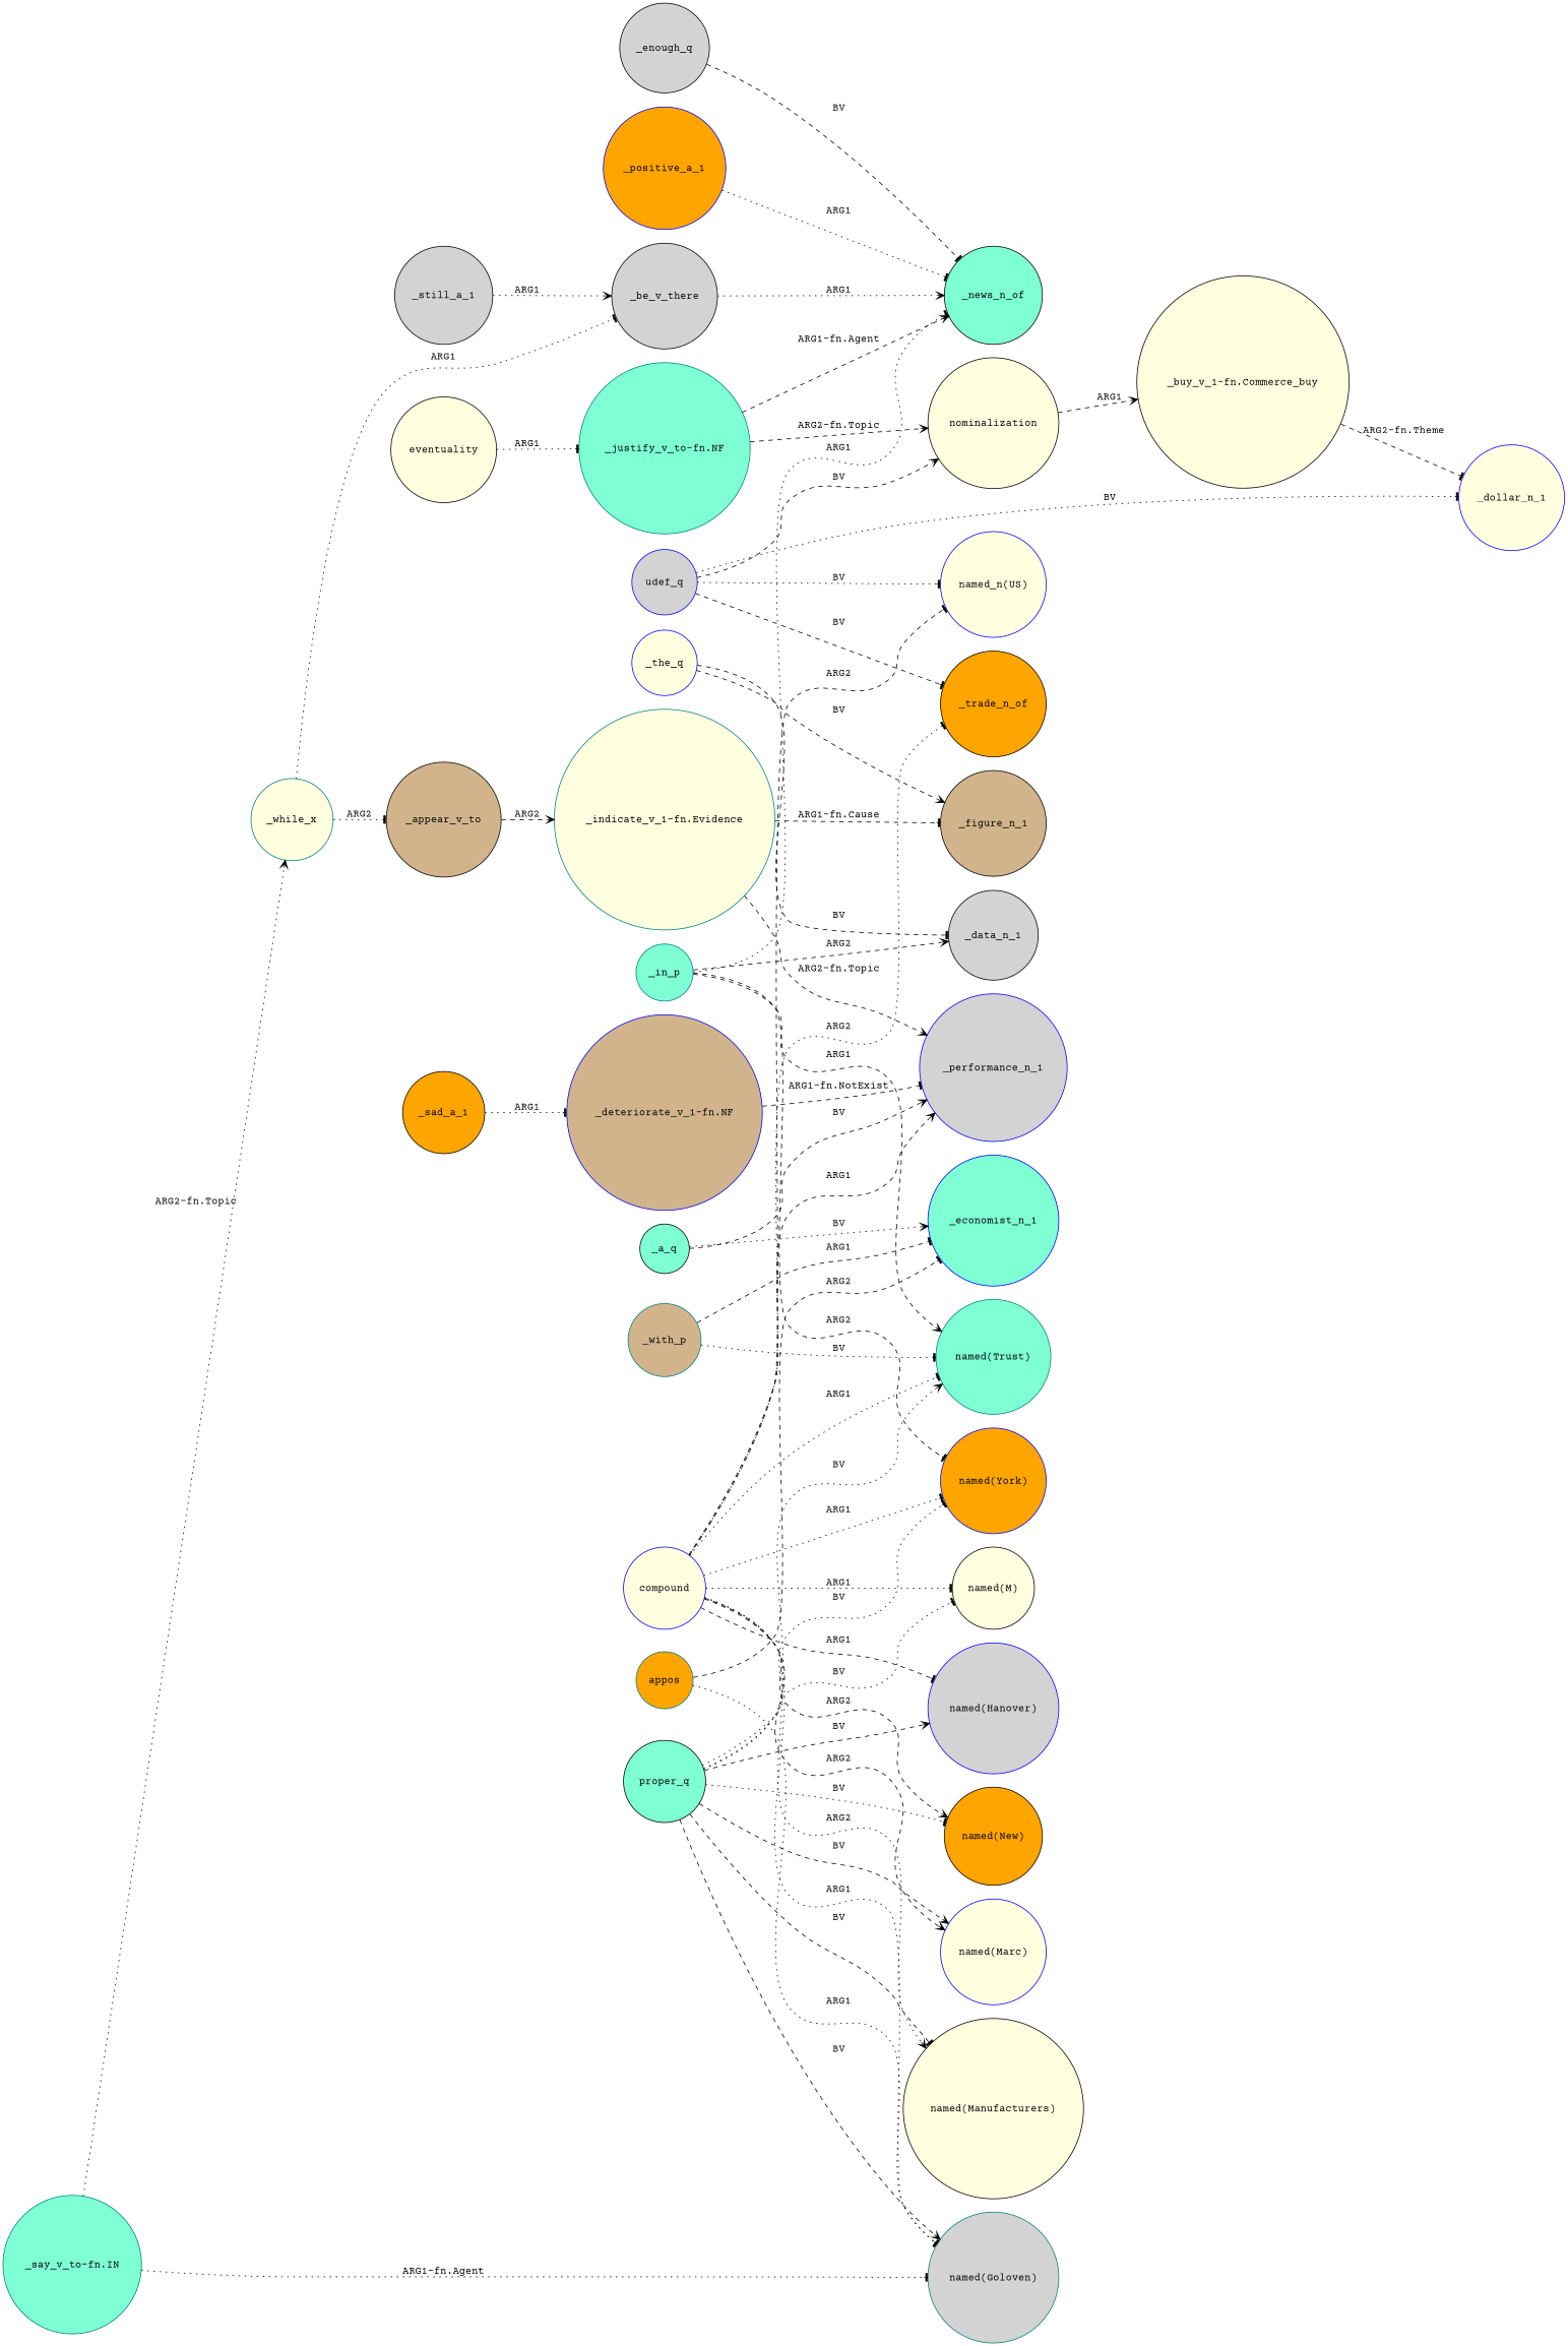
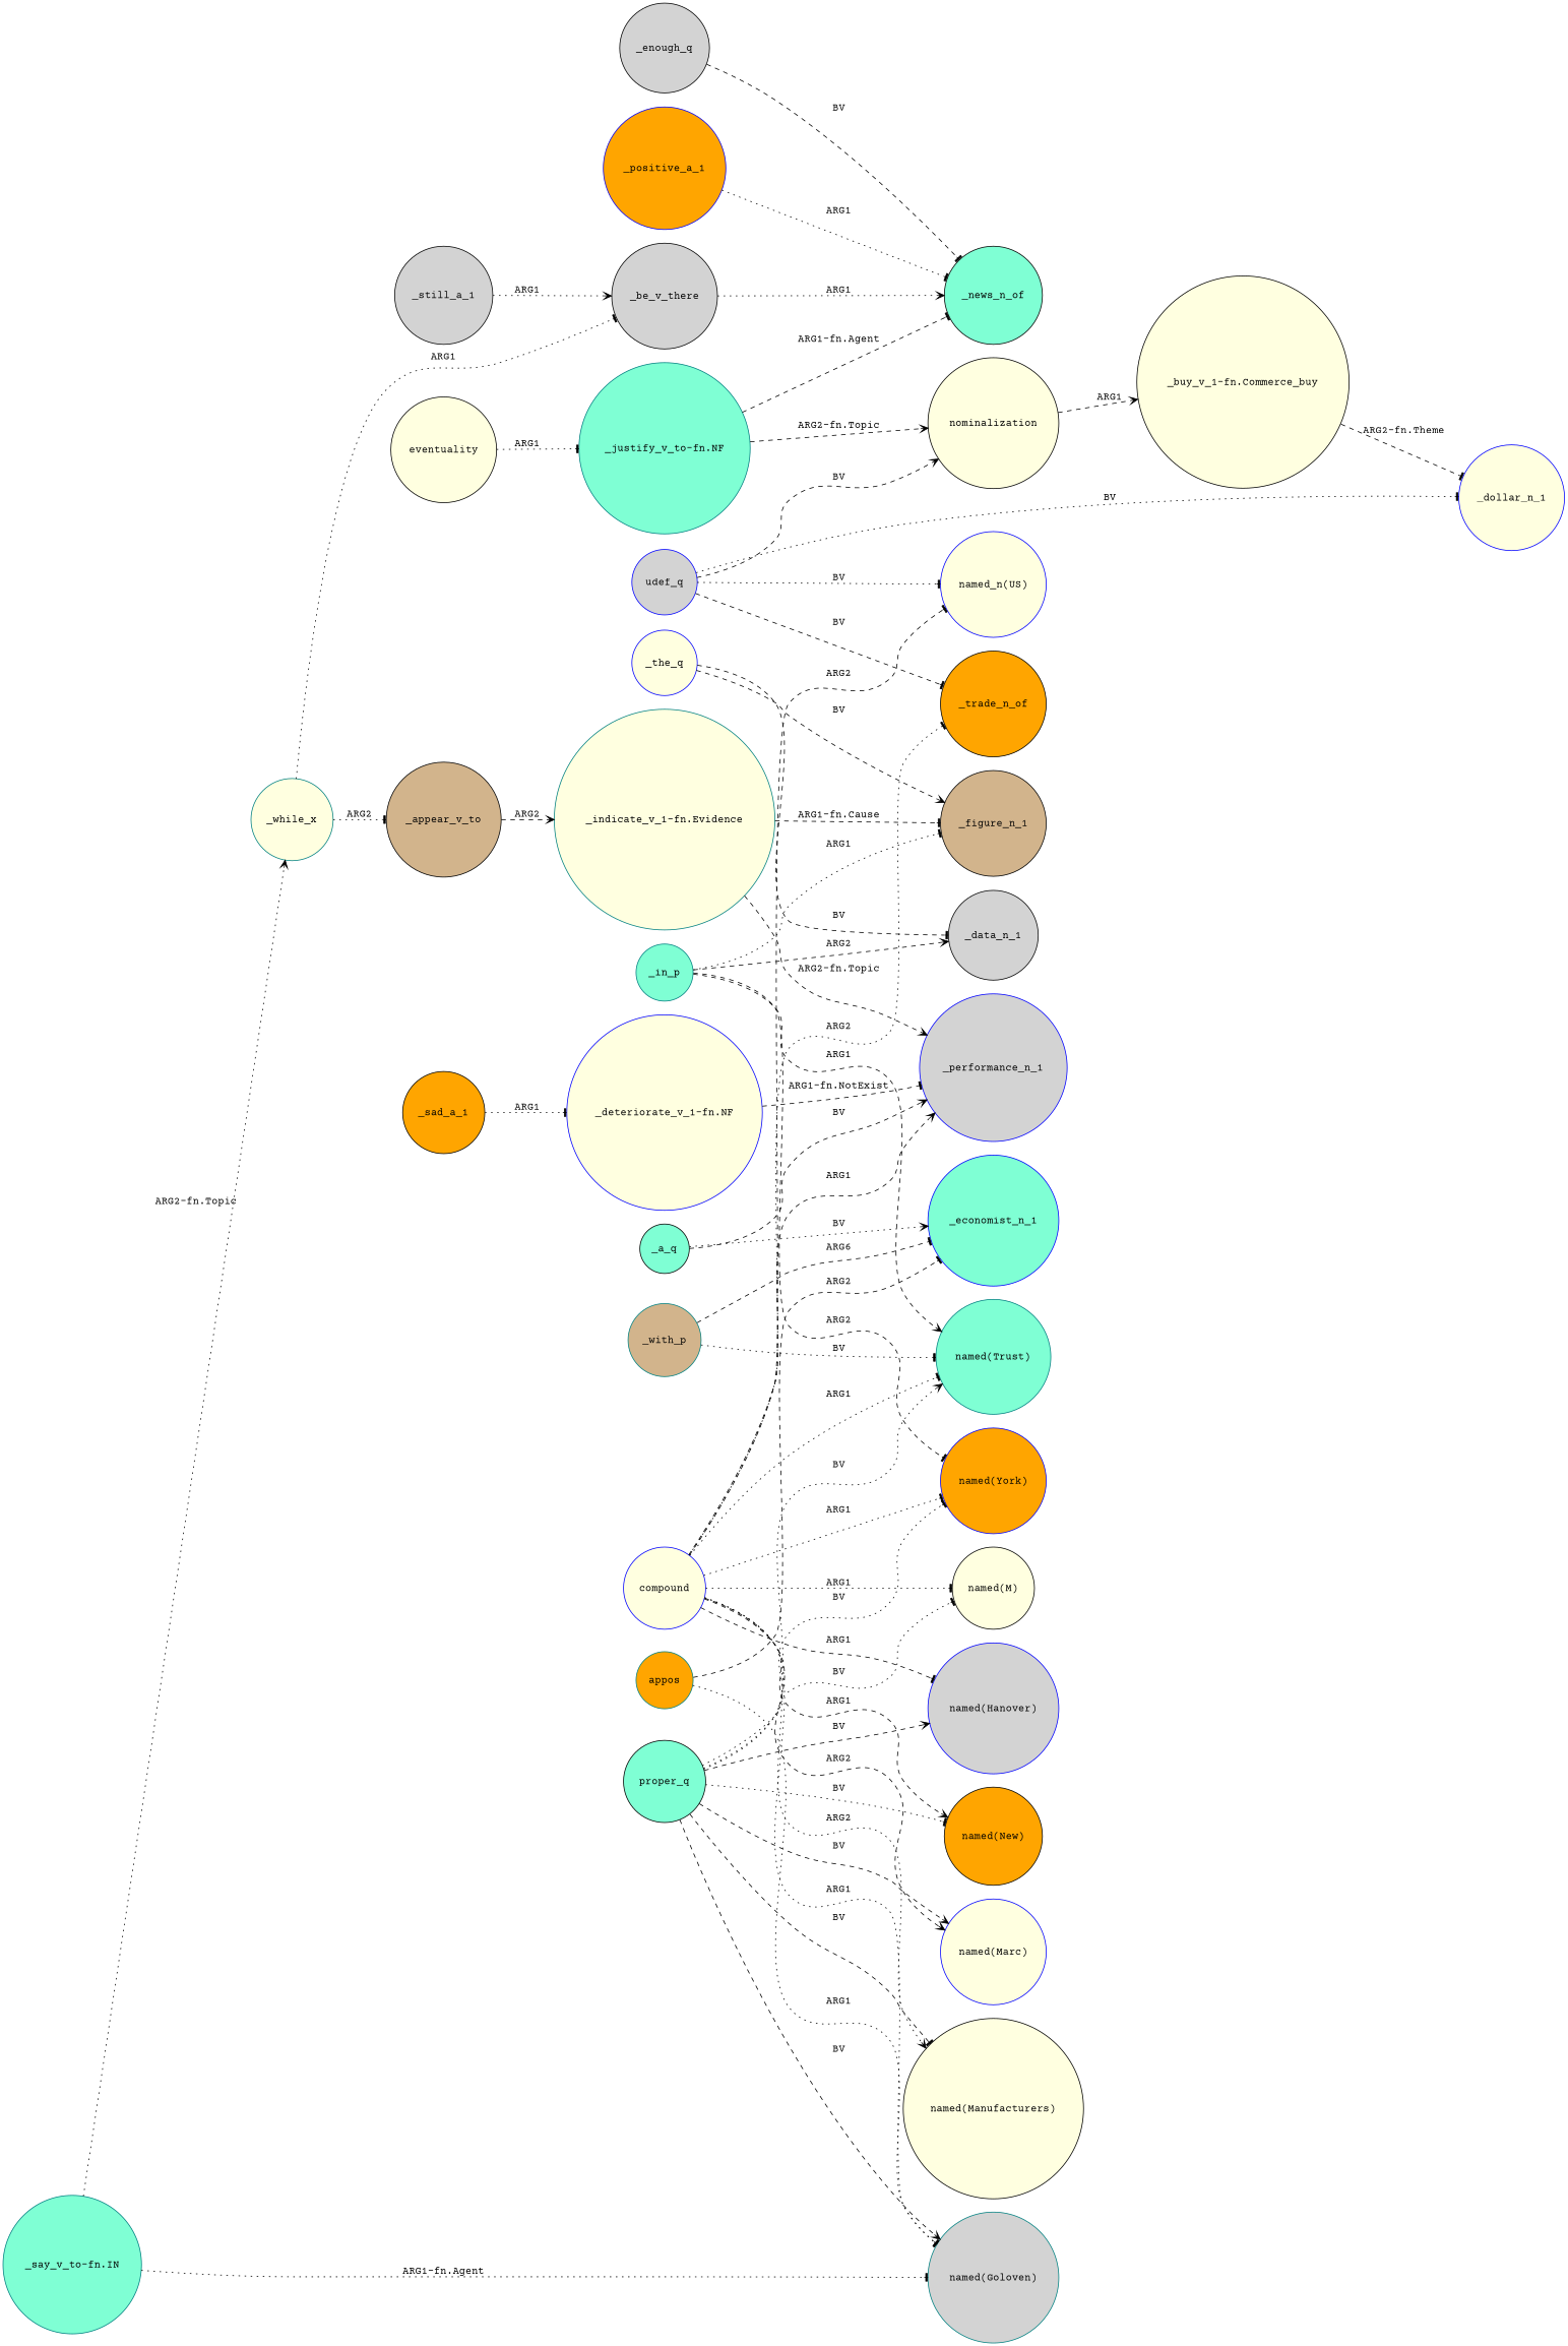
  digraph {
    fontname="Courier Prime"
    rankdir=LR
    node [color=black fillcolor=lightyellow fontname="Courier Prime" shape=circle style=filled]
    edge [arrowhead=tee fontname="Courier Prime" style=dashed]
    _still_a_1 [fillcolor=lightgrey]
    _be_v_there [fillcolor=lightgrey]
    _news_n_of [fillcolor=aquamarine]
    udef_q [color=blue fillcolor=lightgrey]
    _trade_n_of [fillcolor=orange]
    "named_n(US)" [color=blue]
    nominalization
    _dollar_n_1 [color=blue]
    "_buy_v_1-fn.Commerce_buy"
    compound [color=blue]
    "named(New)" [fillcolor=orange]
    "named(Goloven)" [color=teal fillcolor=lightgrey]
    "named(Trust)" [color=teal fillcolor=aquamarine]
    _performance_n_1 [color=blue fillcolor=lightgrey]
    "named(Manufacturers)"
    "named(M)"
    "named(Marc)" [color=blue]
    "named(York)" [color=blue fillcolor=orange]
    "named(Hanover)" [color=blue fillcolor=lightgrey]
    proper_q [fillcolor=aquamarine]
    "_say_v_to-fn.IN" [color=teal fillcolor=aquamarine]
    _while_x [color=teal]
    _appear_v_to [fillcolor=tan]
    _in_p [color=teal fillcolor=aquamarine]
    _data_n_1 [fillcolor=lightgrey]
    "_indicate_v_1-fn.Evidence" [color=teal]
    _figure_n_1 [fillcolor=tan]
    appos [color=teal fillcolor=orange]
    _economist_n_1 [color=blue fillcolor=aquamarine]
    _a_q [fillcolor=aquamarine]
    _with_p [color=teal fillcolor=tan]
    "_justify_v_to-fn.NF" [color=teal fillcolor=aquamarine]
    eventuality
-   "_deteriorate_v_1-fn.NF" [color=blue fillcolor=tan]
+   "_deteriorate_v_1-fn.NF" [color=blue]
    _the_q [color=blue]
    _enough_q [fillcolor=lightgrey]
    _sad_a_1 [fillcolor=orange]
    _positive_a_1 [color=blue fillcolor=orange]
    _still_a_1 -> _be_v_there [arrowhead=vee label=ARG1 style=dotted]
    _be_v_there -> _news_n_of [arrowhead=vee label=ARG1 style=dotted]
    udef_q -> _trade_n_of [label=BV]
    udef_q -> "named_n(US)" [label=BV style=dotted]
    udef_q -> nominalization [arrowhead=vee label=BV]
    udef_q -> _dollar_n_1 [label=BV style=dotted]
    nominalization -> "_buy_v_1-fn.Commerce_buy" [arrowhead=vee label=ARG1]
    "_buy_v_1-fn.Commerce_buy" -> _dollar_n_1 [label="ARG2-fn.Theme"]
    compound -> _trade_n_of [label=ARG2 style=dotted]
    compound -> "named_n(US)" [label=ARG2]
-   compound -> "named(New)" [arrowhead=vee label=ARG2]
+   compound -> "named(New)" [arrowhead=vee label=ARG1]
    compound -> "named(Goloven)" [label=ARG1 style=dotted]
    compound -> "named(Trust)" [label=ARG1 style=dotted]
    compound -> _performance_n_1 [arrowhead=vee label=ARG1]
    compound -> "named(Manufacturers)" [arrowhead=vee label=ARG2 style=dotted]
    compound -> "named(M)" [label=ARG1 style=dotted]
    compound -> "named(Marc)" [arrowhead=vee label=ARG2]
    compound -> "named(York)" [label=ARG1 style=dotted]
    compound -> "named(Hanover)" [label=ARG1]
    proper_q -> "named(New)" [label=BV style=dotted]
    proper_q -> "named(Goloven)" [arrowhead=vee label=BV]
    proper_q -> "named(Trust)" [arrowhead=vee label=BV style=dotted]
    proper_q -> "named(Manufacturers)" [label=BV]
    proper_q -> "named(M)" [label=BV style=dotted]
    proper_q -> "named(Marc)" [arrowhead=vee label=BV]
    proper_q -> "named(York)" [label=BV style=dotted]
    proper_q -> "named(Hanover)" [arrowhead=vee label=BV]
    "_say_v_to-fn.IN" -> "named(Goloven)" [label="ARG1-fn.Agent" style=dotted]
    "_say_v_to-fn.IN" -> _while_x [arrowhead=vee label="ARG2-fn.Topic" style=dotted]
    _while_x -> _be_v_there [label=ARG1 style=dotted]
    _while_x -> _appear_v_to [label=ARG2 style=dotted]
    _appear_v_to -> "_indicate_v_1-fn.Evidence" [arrowhead=vee label=ARG2]
-   _in_p -> _news_n_of [label=ARG1 style=dotted]
+   _in_p -> _figure_n_1 [label=ARG1 style=dotted]
    _in_p -> "named(Trust)" [arrowhead=vee label=ARG1]
    _in_p -> "named(York)" [label=ARG2]
    _in_p -> _data_n_1 [arrowhead=vee label=ARG2]
    "_indicate_v_1-fn.Evidence" -> _performance_n_1 [arrowhead=vee label="ARG2-fn.Topic"]
    "_indicate_v_1-fn.Evidence" -> _figure_n_1 [label="ARG1-fn.Cause"]
    appos -> "named(Goloven)" [label=ARG1 style=dotted]
    appos -> _economist_n_1 [label=ARG2]
    _a_q -> _performance_n_1 [arrowhead=vee label=BV]
    _a_q -> _economist_n_1 [arrowhead=vee label=BV style=dotted]
    _with_p -> "named(Trust)" [label=BV style=dotted]
-   _with_p -> _economist_n_1 [label=ARG1]
-   "_justify_v_to-fn.NF" -> _news_n_of [arrowhead=vee label="ARG1-fn.Agent"]
+   _with_p -> _economist_n_1 [label=ARG6]
+   "_justify_v_to-fn.NF" -> _news_n_of [label="ARG1-fn.Agent"]
    "_justify_v_to-fn.NF" -> nominalization [arrowhead=vee label="ARG2-fn.Topic"]
    eventuality -> "_justify_v_to-fn.NF" [label=ARG1 style=dotted]
    "_deteriorate_v_1-fn.NF" -> _performance_n_1 [label="ARG1-fn.NotExist"]
    _the_q -> _data_n_1 [label=BV]
    _the_q -> _figure_n_1 [arrowhead=vee label=BV]
    _enough_q -> _news_n_of [label=BV]
    _sad_a_1 -> "_deteriorate_v_1-fn.NF" [label=ARG1 style=dotted]
    _positive_a_1 -> _news_n_of [label=ARG1 style=dotted]
  }
